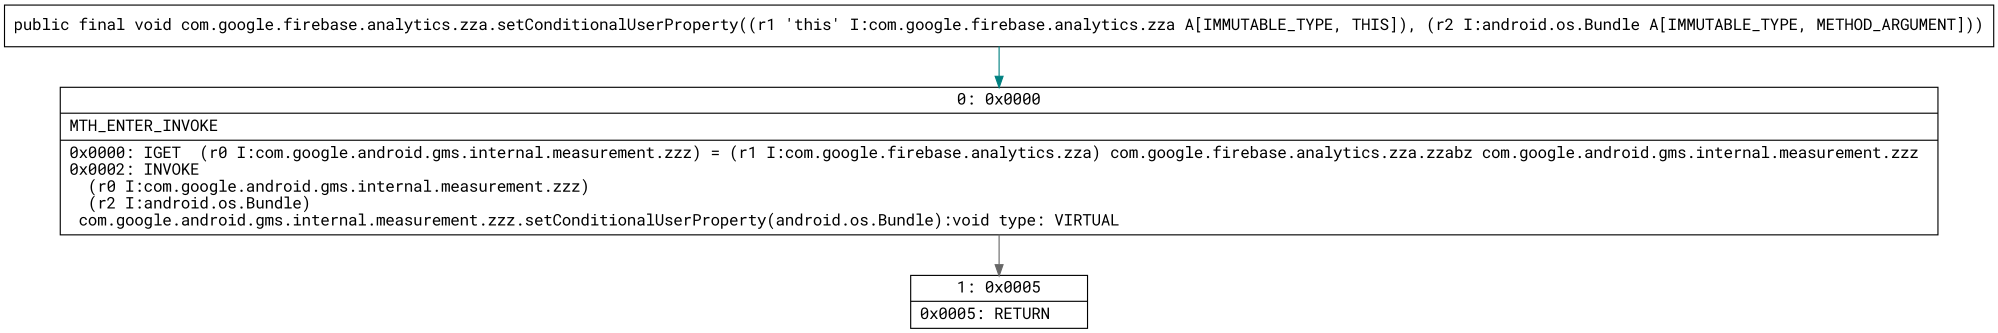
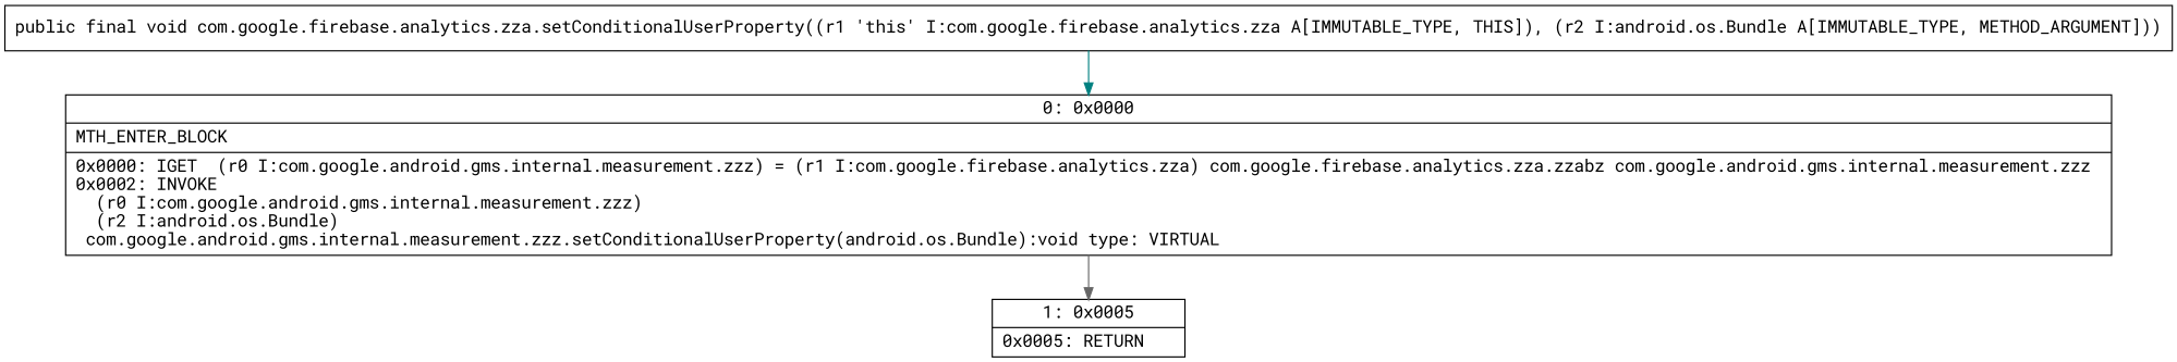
  digraph {
    fontname="Roboto Mono"
    node [shape=record fontname="Roboto Mono"]
    edge [fontname="Roboto Mono"]
-   n1 [label="{0\:\ 0x0000|MTH_ENTER_INVOKE\l|0x0000: IGET  (r0 I:com.google.android.gms.internal.measurement.zzz) = (r1 I:com.google.firebase.analytics.zza) com.google.firebase.analytics.zza.zzabz com.google.android.gms.internal.measurement.zzz \l0x0002: INVOKE  \l  (r0 I:com.google.android.gms.internal.measurement.zzz)\l  (r2 I:android.os.Bundle)\l com.google.android.gms.internal.measurement.zzz.setConditionalUserProperty(android.os.Bundle):void type: VIRTUAL \l}"]
+   n1 [label="{0\:\ 0x0000|MTH_ENTER_BLOCK\l|0x0000: IGET  (r0 I:com.google.android.gms.internal.measurement.zzz) = (r1 I:com.google.firebase.analytics.zza) com.google.firebase.analytics.zza.zzabz com.google.android.gms.internal.measurement.zzz \l0x0002: INVOKE  \l  (r0 I:com.google.android.gms.internal.measurement.zzz)\l  (r2 I:android.os.Bundle)\l com.google.android.gms.internal.measurement.zzz.setConditionalUserProperty(android.os.Bundle):void type: VIRTUAL \l}"]
    n2 [label="{1\:\ 0x0005|0x0005: RETURN   \l}"]
    n3 [label="{public final void com.google.firebase.analytics.zza.setConditionalUserProperty((r1 'this' I:com.google.firebase.analytics.zza A[IMMUTABLE_TYPE, THIS]), (r2 I:android.os.Bundle A[IMMUTABLE_TYPE, METHOD_ARGUMENT])) }"]
    n1 -> n2 [color=gray40]
    n3 -> n1 [color=teal]
  }
